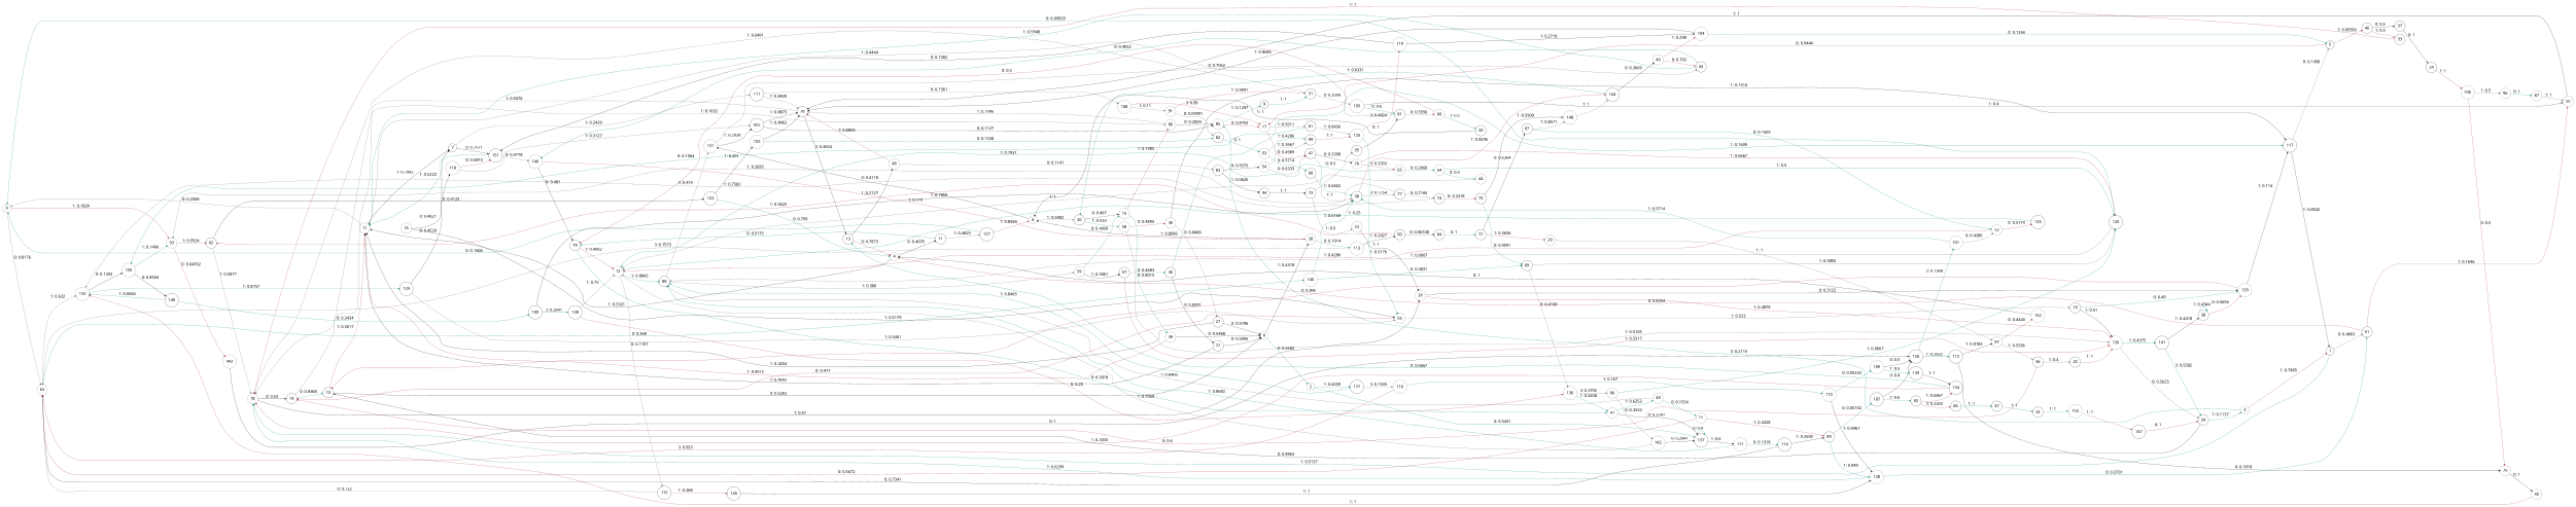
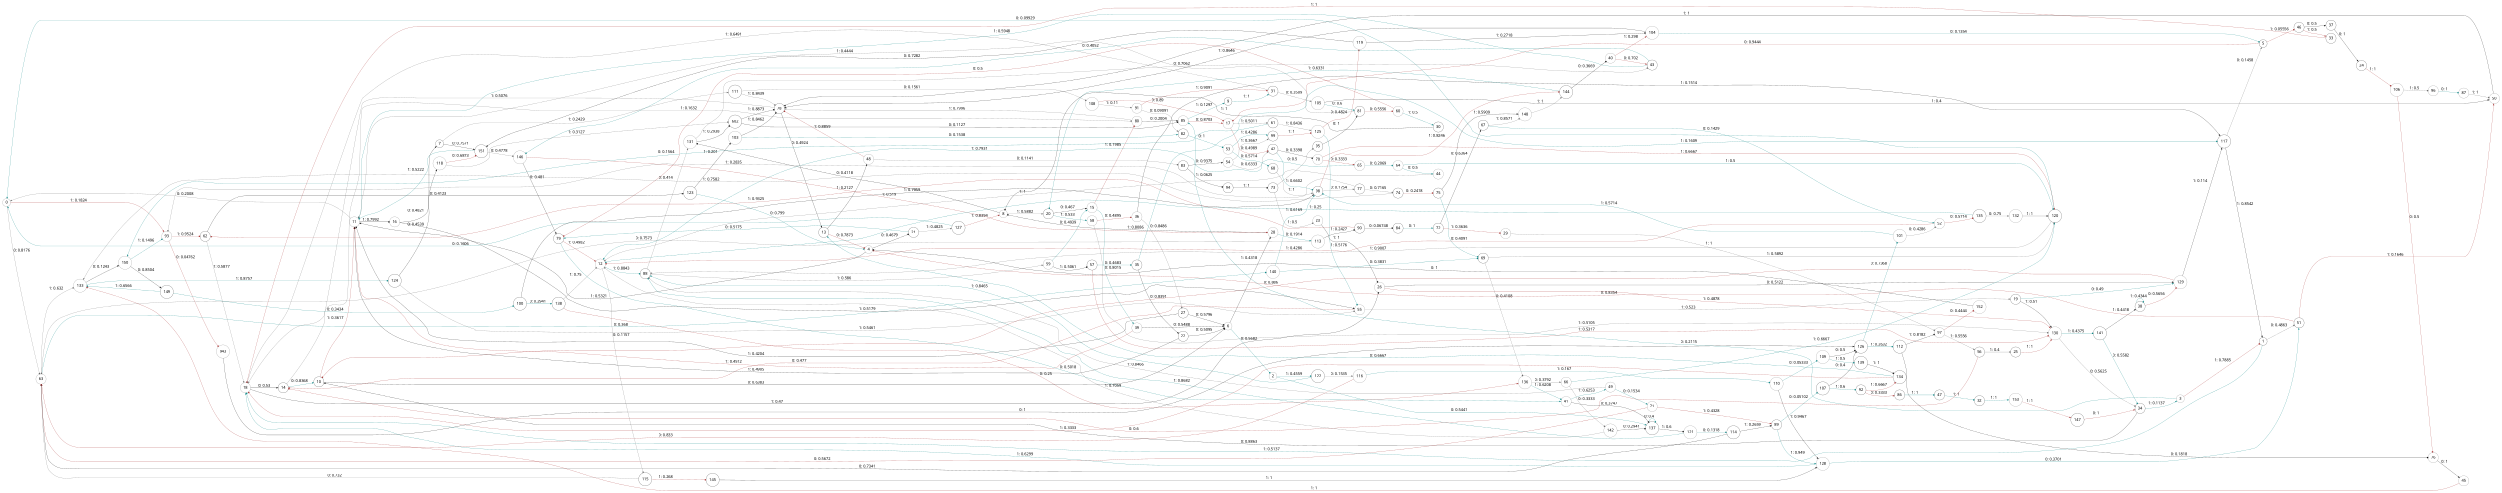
  digraph {
    fontname="Noto Sans"
    rankdir=LR
    node [color=black fontname="Noto Sans" fontsize=24 shape=circle]
    edge [arrowhead=dot color=teal fontname="Noto Sans" fontsize=24]
    0 [color=gray40]
    63 [color=gray40]
    93 [color=gray40]
    133 [color=gray40]
    140 [color=gray40]
    62
    n7 [color=gray40 label=943]
    150 [color=gray40]
    124
    98
    69
    18 [color=gray40]
    123
    126
    1
    51
    4 [color=gray40]
    50 [color=gray40]
    14
    26 [color=gray40]
    21
    11 [color=gray40]
    78
    10
    80 [color=gray40]
    129 [color=gray40]
    130 [color=gray40]
    2 [color=gray40]
    137
    122
    121 [color=gray40]
    88
    116 [color=gray40]
    114
    131 [color=gray40]
    59 [color=gray40]
    110 [color=gray40]
    3 [color=gray40]
    85 [color=gray40]
    17 [color=gray40]
    9
    42
    61
    31
    79
    127
    16 [color=gray40]
    12 [color=gray40]
    41 [color=gray40]
    8 [color=gray40]
    7
    55 [color=gray40]
    5
    46
    33
    37
    70 [color=gray40]
    125 [color=gray40]
    24
    6 [color=gray40]
    28 [color=gray40]
    113 [color=gray40]
    20
    90
    151
    111
    146 [color=gray40]
    108 [color=gray40]
    13
    91 [color=gray40]
    43
    n72 [label=602]
    15 [color=gray40]
    58 [color=gray40]
    39 [color=gray40]
    36 [color=gray40]
    105 [color=gray40]
    81
    19
    115
    145
    128 [color=gray40]
    57
    48 [color=gray40]
    83
    54 [color=gray40]
    94
    120
    65 [color=gray40]
    77
    144
    149
    119 [color=gray40]
    117
    34
    141
    38
    27
    49 [color=gray40]
    22
    23 [color=gray40]
    106 [color=gray40]
    76 [color=gray40]
    96 [color=gray40]
    45 [color=gray40]
    87 [color=gray40]
    25
    84
    29 [color=gray40]
    97 [color=gray40]
    56
    152 [color=gray40]
    30
    60 [color=gray40]
    153 [color=gray40]
    32
    147
    35
    40 [color=gray40]
    104 [color=gray40]
    71 [color=gray40]
    89
    64 [color=gray40]
    74
    44 [color=gray40]
    118 [color=gray40]
    47
    99
    73
    107
    52 [color=gray40]
    135
+   132 [color=gray40]
    53 [color=gray40]
    68
    100
    103 [color=gray40]
    82
    136 [color=gray40]
    66 [color=gray40]
    142 [color=gray40]
    67
    148 [color=gray40]
    92
    72
    95
    75
    86
    134
    101 [color=gray40]
    112
    138
    109 [color=gray40]
    139
    0 -> 63 [color=gray40 label="0: 0.8176   "]
    0 -> 93 [arrowhead=normal color=brown label="1: 0.1824   "]
    63 -> 133 [color=gray40 label="1: 0.632    "]
    63 -> 140 [label="0: 0.368    "]
    93 -> 62 [color=brown label="1: 0.9524   "]
    93 -> n7 [color=brown label="0: 0.04762  "]
    133 -> 150 [arrowhead=normal color=black label="0: 0.1243   "]
    133 -> 124 [label="1: 0.8757   "]
    140 -> 98 [arrowhead=normal label="1: 0.6169   "]
    140 -> 69 [label="0: 0.3831   "]
    62 -> 18 [arrowhead=normal color=gray40 label="1: 0.5877   "]
    62 -> 123 [arrowhead=normal color=black label="0: 0.4123   "]
    n7 -> 126 [arrowhead=normal color=black label="0: 1        "]
    150 -> 93 [label="1: 0.1496   "]
    150 -> 149 [arrowhead=normal color=black label="0: 0.8504   "]
    124 -> 55 [color=gray40 label="1: 0.5461   "]
    124 -> 118 [arrowhead=normal color=black label="0: 0.4539   "]
    98 -> 77 [arrowhead=normal color=gray40 label="0: 0.1754   "]
    98 -> 144 [color=brown label="1: 0.8246   "]
    69 -> 120 [color=gray40 label="1: 0.5892   "]
    69 -> 136 [color=gray40 label="0: 0.4108   "]
    18 -> 14 [arrowhead=normal color=black label="0: 0.53     "]
    18 -> 26 [color=black label="1: 0.47     "]
    123 -> 4 [arrowhead=normal label="0: 0.799    "]
    123 -> 103 [arrowhead=normal color=black label="1: 0.201    "]
    126 -> 101 [label="0: 0.7368   "]
    126 -> 112 [label="1: 0.2632   "]
    1 -> 18 [label="1: 0.5137   "]
    1 -> 51 [color=gray40 label="0: 0.4863   "]
    51 -> 4 [arrowhead=normal color=brown label="0: 0.8354   "]
    51 -> 50 [arrowhead=normal color=brown label="1: 0.1646   "]
    4 -> 21 [color=black label="0: 0.4679   "]
    4 -> 11 [arrowhead=normal color=black label="1: 0.5321   "]
    50 -> 78 [arrowhead=normal color=black label="1: 1        "]
    14 -> 10 [arrowhead=normal label="0: 0.8368   "]
    14 -> 80 [color=gray40 label="1: 0.1632   "]
    26 -> 129 [arrowhead=normal color=black label="0: 0.5122   "]
    26 -> 130 [arrowhead=normal color=brown label="1: 0.4878   "]
    21 -> 79 [arrowhead=normal label="0: 0.5175   "]
    21 -> 127 [arrowhead=normal color=gray40 label="1: 0.4825   "]
    11 -> 0 [arrowhead=normal color=gray40 label="0: 0.2008   "]
-   11 -> 7 [color=black label="1: 0.7992   "]
+   11 -> 16 [color=black label="1: 0.7992   "]
    78 -> 18 [arrowhead=normal color=gray40 label="1: 0.5076   "]
    78 -> 13 [arrowhead=normal color=black label="0: 0.4924   "]
    10 -> 11 [arrowhead=normal color=brown label="1: 0.3617   "]
    10 -> 6 [color=black label="0: 0.6383   "]
    80 -> 78 [arrowhead=normal color=gray40 label="1: 0.7996   "]
    80 -> 85 [arrowhead=normal color=black label="0: 0.2004   "]
    129 -> 10 [color=brown label="0: 0.886    "]
    129 -> 117 [arrowhead=normal color=black label="1: 0.114    "]
    130 -> 34 [color=gray40 label="0: 0.5625   "]
    130 -> 141 [label="1: 0.4375   "]
    2 -> 137 [arrowhead=normal label="0: 0.5441   "]
    2 -> 122 [label="1: 0.4559   "]
    137 -> 137 [label="0: 0.4      "]
    137 -> 121 [color=black label="1: 0.6      "]
    122 -> 88 [arrowhead=normal label="1: 0.8465   "]
    122 -> 116 [arrowhead=normal color=gray40 label="0: 0.1535   "]
    121 -> 88 [label="1: 0.8682   "]
    121 -> 114 [arrowhead=normal label="0: 0.1318   "]
    88 -> 131 [arrowhead=normal color=gray40 label="0: 0.414    "]
    88 -> 59 [arrowhead=normal color=gray40 label="1: 0.586    "]
    116 -> 63 [arrowhead=normal color=brown label="0: 0.833    "]
    116 -> 110 [label="1: 0.167    "]
    114 -> 63 [arrowhead=normal color=black label="0: 0.7341   "]
    114 -> 89 [arrowhead=normal color=black label="1: 0.2659   "]
    131 -> 43 [color=gray40 label="0: 0.7062   "]
    131 -> n72 [color=black label="1: 0.2938   "]
    59 -> 15 [arrowhead=normal label="0: 0.4939   "]
    59 -> 57 [color=black label="1: 0.5061   "]
    110 -> 128 [arrowhead=normal color=black label="1: 0.9467   "]
    110 -> 109 [label="0: 0.05333  "]
    3 -> 1 [color=brown label="1: 0.7885   "]
    3 -> 85 [arrowhead=normal label="0: 0.2115   "]
    85 -> 17 [arrowhead=normal color=brown label="0: 0.8703   "]
    85 -> 9 [arrowhead=normal label="1: 0.1297   "]
    17 -> 42 [color=brown label="0: 0.4989   "]
    17 -> 61 [arrowhead=normal color=gray40 label="1: 0.5011   "]
    9 -> 31 [arrowhead=normal label="1: 1        "]
    42 -> 98 [label="1: 0.6602   "]
    42 -> 70 [color=black label="0: 0.3398   "]
    61 -> 150 [arrowhead=normal label="0: 0.1564   "]
    61 -> 125 [arrowhead=normal color=gray40 label="1: 0.8436   "]
    31 -> 18 [color=gray40 label="1: 0.6491   "]
    31 -> 105 [arrowhead=normal color=gray40 label="0: 0.3509   "]
    79 -> 12 [arrowhead=normal color=brown label="1: 0.4982   "]
    79 -> 41 [arrowhead=normal label="0: 0.5018   "]
    127 -> 0 [arrowhead=normal label="0: 0.1606   "]
    127 -> 8 [arrowhead=normal color=brown label="1: 0.8394   "]
    16 -> 7 [arrowhead=normal color=black label="0: 0.4821   "]
    16 -> 55 [arrowhead=normal color=black label="1: 0.5179   "]
    12 -> 88 [label="1: 0.8843   "]
    12 -> 115 [color=gray40 label="0: 0.1157   "]
    41 -> 137 [color=black label="0: 0.3747   "]
    41 -> 49 [arrowhead=normal label="1: 0.6253   "]
    8 -> 131 [color=black label="0: 0.4118   "]
    8 -> 20 [arrowhead=normal color=gray40 label="1: 0.5882   "]
    7 -> 151 [arrowhead=normal color=black label="0: 0.7571   "]
    7 -> 111 [arrowhead=normal color=gray40 label="1: 0.2429   "]
    55 -> 14 [arrowhead=normal color=brown label="0: 0.477    "]
    55 -> 19 [arrowhead=normal color=gray40 label="1: 0.523    "]
    5 -> 17 [color=brown label="0: 0.9444   "]
    5 -> 46 [color=brown label="1: 0.05556  "]
    46 -> 33 [arrowhead=normal color=brown label="1: 0.5      "]
    46 -> 37 [arrowhead=normal color=black label="0: 0.5      "]
    33 -> 18 [color=brown label="1: 1        "]
    37 -> 24 [arrowhead=normal color=black label="0: 1        "]
    70 -> 120 [color=brown label="1: 0.6667   "]
    70 -> 65 [arrowhead=normal color=brown label="0: 0.3333   "]
    125 -> 55 [label="1: 0.5176   "]
    125 -> 119 [arrowhead=normal color=brown label="0: 0.4824   "]
    24 -> 106 [color=brown label="1: 1        "]
    6 -> 2 [label="0: 0.5682   "]
    6 -> 28 [arrowhead=normal color=black label="1: 0.4318   "]
    28 -> 8 [color=black label="1: 0.8086   "]
    28 -> 113 [arrowhead=normal label="0: 0.1914   "]
    113 -> 63 [color=gray40 label="0: 0.7573   "]
    113 -> 90 [color=black label="1: 0.2427   "]
    20 -> 15 [arrowhead=normal color=black label="0: 0.467    "]
    20 -> 58 [arrowhead=normal label="1: 0.533    "]
    90 -> 62 [arrowhead=normal color=brown label="1: 0.9325   "]
    90 -> 84 [color=black label="0: 0.06748  "]
    151 -> 11 [label="1: 0.5222   "]
    151 -> 146 [color=gray40 label="0: 0.4778   "]
    111 -> 78 [color=gray40 label="1: 0.8439   "]
    111 -> 108 [color=gray40 label="0: 0.1561   "]
    146 -> 79 [arrowhead=normal color=black label="0: 0.481    "]
    146 -> 28 [arrowhead=normal color=brown label="1: 0.519    "]
    108 -> 17 [color=brown label="0: 0.89     "]
    108 -> 91 [arrowhead=normal color=gray40 label="1: 0.11     "]
    13 -> 4 [color=brown label="0: 0.7873   "]
    13 -> 48 [arrowhead=normal color=black label="1: 0.2127   "]
    91 -> 31 [arrowhead=normal color=brown label="1: 0.9091   "]
    91 -> 82 [arrowhead=normal color=gray40 label="0: 0.09091  "]
    43 -> 11 [arrowhead=normal label="1: 0.5948   "]
    43 -> 146 [label="0: 0.4052   "]
    n72 -> 78 [color=black label="1: 0.8873   "]
    n72 -> 85 [color=black label="0: 0.1127   "]
    15 -> 80 [color=brown label="1: 0.1985   "]
    15 -> 39 [arrowhead=normal label="0: 0.8015   "]
    58 -> 130 [color=gray40 label="1: 0.5105   "]
    58 -> 36 [arrowhead=normal color=brown label="0: 0.4895   "]
    39 -> 11 [arrowhead=normal color=brown label="1: 0.4512   "]
    39 -> 6 [arrowhead=normal color=black label="0: 0.5488   "]
    36 -> 117 [arrowhead=normal color=black label="1: 0.1514   "]
    36 -> 27 [color=gray40 label="0: 0.8486   "]
    105 -> 50 [arrowhead=normal color=black label="1: 0.4      "]
    105 -> 81 [arrowhead=normal label="0: 0.6      "]
    81 -> 11 [arrowhead=normal color=gray40 label="1: 0.4444   "]
    81 -> 60 [color=brown label="0: 0.5556   "]
    19 -> 129 [arrowhead=normal label="0: 0.49     "]
    19 -> 130 [arrowhead=normal color=black label="1: 0.51     "]
    115 -> 63 [arrowhead=normal color=gray40 label="0: 0.732    "]
    115 -> 145 [color=brown label="1: 0.268    "]
    145 -> 128 [arrowhead=normal color=black label="1: 1        "]
    128 -> 18 [arrowhead=normal label="1: 0.6299   "]
    128 -> 51 [arrowhead=normal label="0: 0.3701   "]
    57 -> 130 [color=brown label="1: 0.5317   "]
    57 -> 35 [arrowhead=normal label="0: 0.4683   "]
    48 -> 78 [color=brown label="1: 0.8859   "]
    48 -> 83 [color=gray40 label="0: 0.1141   "]
    83 -> 54 [arrowhead=normal color=black label="0: 0.9375   "]
    83 -> 94 [color=black label="1: 0.0625   "]
    54 -> 42 [arrowhead=normal color=gray40 label="0: 0.6333   "]
    54 -> 99 [arrowhead=normal color=gray40 label="1: 0.3667   "]
    94 -> 73 [color=black label="1: 1        "]
    120 -> 0 [arrowhead=normal label="0: 0.09929  "]
    120 -> 88 [arrowhead=normal color=gray40 label="1: 0.9007   "]
    65 -> 12 [arrowhead=normal label="1: 0.7931   "]
    65 -> 64 [label="0: 0.2069   "]
    77 -> 93 [color=gray40 label="1: 0.2835   "]
    77 -> 74 [color=gray40 label="0: 0.7165   "]
    144 -> 20 [label="1: 0.6331   "]
    144 -> 40 [color=black label="0: 0.3669   "]
    149 -> 133 [label="1: 0.6566   "]
    149 -> 100 [label="0: 0.3434   "]
    119 -> 151 [arrowhead=normal color=black label="0: 0.7282   "]
    119 -> 104 [color=black label="1: 0.2718   "]
    117 -> 1 [arrowhead=normal color=black label="1: 0.8542   "]
    117 -> 5 [arrowhead=normal color=gray40 label="0: 0.1458   "]
    34 -> 10 [arrowhead=normal color=black label="0: 0.8863   "]
    34 -> 3 [arrowhead=normal label="1: 0.1137   "]
    141 -> 34 [label="0: 0.5582   "]
    141 -> 38 [arrowhead=normal color=black label="1: 0.4418   "]
    38 -> 129 [color=brown label="0: 0.5656   "]
    38 -> 38 [label="1: 0.4344   "]
    27 -> 11 [color=black label="1: 0.4204   "]
    27 -> 6 [color=black label="0: 0.5796   "]
    49 -> 88 [color=gray40 label="1: 0.8466   "]
    49 -> 71 [arrowhead=normal label="0: 0.1534   "]
    22 -> 11 [arrowhead=normal color=black label="1: 0.4905   "]
    22 -> 6 [color=black label="0: 0.5095   "]
    23 -> 26 [color=black label="1: 1        "]
    106 -> 76 [color=brown label="0: 0.5      "]
    106 -> 96 [color=gray40 label="1: 0.5      "]
    76 -> 45 [arrowhead=normal color=black label="0: 1        "]
    96 -> 87 [label="0: 1        "]
    45 -> 133 [color=brown label="1: 1        "]
    87 -> 50 [color=gray40 label="1: 1        "]
    25 -> 130 [arrowhead=normal color=brown label="1: 1        "]
    84 -> 72 [arrowhead=normal label="0: 1        "]
    29 -> 97 [color=gray40 label="1: 1        "]
    97 -> 56 [arrowhead=normal color=gray40 label="1: 0.5556   "]
    97 -> 152 [color=brown label="0: 0.4444   "]
    56 -> 14 [color=brown label="0: 0.6      "]
    56 -> 25 [color=gray40 label="1: 0.4      "]
    152 -> 4 [color=black label="0: 1        "]
    30 -> 8 [color=black label="1: 1        "]
    60 -> 79 [color=brown label="0: 0.5      "]
    60 -> 30 [arrowhead=normal label="1: 0.5      "]
    153 -> 147 [arrowhead=normal color=brown label="1: 1        "]
    32 -> 153 [arrowhead=normal label="1: 1        "]
    147 -> 34 [arrowhead=normal color=brown label="0: 1        "]
    35 -> 117 [label="1: 0.1609   "]
    35 -> 22 [arrowhead=normal color=black label="0: 0.8391   "]
    40 -> 43 [arrowhead=normal color=brown label="0: 0.702    "]
    40 -> 104 [arrowhead=normal color=brown label="1: 0.298    "]
    104 -> 78 [arrowhead=normal color=black label="1: 0.8646   "]
    104 -> 5 [label="0: 0.1354   "]
    71 -> 63 [color=brown label="0: 0.5672   "]
    71 -> 89 [arrowhead=normal color=brown label="1: 0.4328   "]
    89 -> 128 [arrowhead=normal label="1: 0.949    "]
    89 -> 107 [label="0: 0.05102  "]
    64 -> 120 [label="1: 0.5      "]
    64 -> 44 [arrowhead=normal label="0: 0.5      "]
    74 -> 133 [arrowhead=normal color=gray40 label="1: 0.7582   "]
    74 -> 75 [color=brown label="0: 0.2418   "]
    44 -> 12 [color=gray40 label="1: 1        "]
    118 -> 151 [color=brown label="0: 0.6873   "]
    118 -> n72 [color=gray40 label="1: 0.3127   "]
    47 -> 32 [label="1: 1        "]
    99 -> 125 [color=brown label="1: 1        "]
    73 -> 23 [color=gray40 label="1: 0.5      "]
    73 -> 95 [color=gray40 label="0: 0.5      "]
    107 -> 126 [color=black label="0: 0.4      "]
    107 -> 92 [label="1: 0.6      "]
    52 -> 12 [color=brown label="1: 0.4286   "]
    52 -> 135 [color=brown label="0: 0.5714   "]
    135 -> 12 [label="1: 0.25     "]
+   135 -> 132 [arrowhead=normal color=gray40 label="0: 0.75     "]
+   132 -> 120 [arrowhead=normal color=black label="1: 1        "]
    53 -> 99 [arrowhead=normal label="1: 0.4286   "]
    53 -> 68 [label="0: 0.5714   "]
    68 -> 98 [arrowhead=normal color=gray40 label="1: 1        "]
    100 -> 98 [arrowhead=normal color=black label="1: 0.7059   "]
    100 -> 138 [arrowhead=normal label="0: 0.2941   "]
    103 -> 78 [color=black label="1: 0.8462   "]
    103 -> 82 [arrowhead=normal label="0: 0.1538   "]
    82 -> 53 [label="0: 1        "]
    136 -> 41 [label="1: 0.6208   "]
    136 -> 66 [arrowhead=normal color=gray40 label="0: 0.3792   "]
    66 -> 120 [arrowhead=normal label="1: 0.6667   "]
    66 -> 142 [color=gray40 label="0: 0.3333   "]
    142 -> 137 [color=black label="0: 0.2941   "]
    142 -> 12 [color=gray40 label="1: 0.7059   "]
    67 -> 52 [arrowhead=normal label="0: 0.1429   "]
    67 -> 148 [color=gray40 label="1: 0.8571   "]
    148 -> 144 [arrowhead=normal color=gray40 label="1: 1        "]
    92 -> 86 [arrowhead=normal color=brown label="0: 0.3333   "]
    92 -> 134 [color=brown label="1: 0.6667   "]
    72 -> 29 [color=brown label="1: 0.3636   "]
    72 -> 67 [arrowhead=normal color=black label="0: 0.6364   "]
    95 -> 81 [arrowhead=normal color=black label="0: 1        "]
    75 -> 69 [label="0: 0.4091   "]
    75 -> 148 [arrowhead=normal color=black label="1: 0.5909   "]
    86 -> 47 [label="1: 1        "]
    134 -> 18 [color=brown label="1: 0.3333   "]
    134 -> 13 [arrowhead=normal label="0: 0.6667   "]
    101 -> 98 [label="1: 0.5714   "]
    101 -> 52 [color=gray40 label="0: 0.4286   "]
    112 -> 76 [color=black label="0: 0.1818   "]
    112 -> 97 [color=black label="1: 0.8182   "]
    138 -> 12 [color=gray40 label="1: 0.75     "]
    138 -> 136 [arrowhead=normal color=brown label="0: 0.25     "]
    109 -> 126 [color=black label="0: 0.5      "]
    109 -> 139 [label="1: 0.5      "]
    139 -> 134 [color=black label="1: 1        "]
  }
